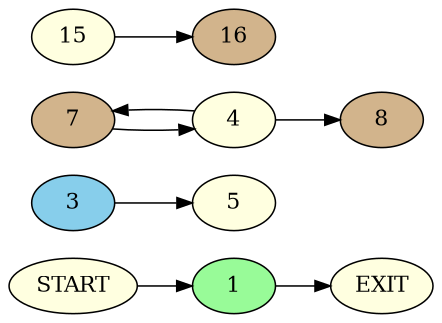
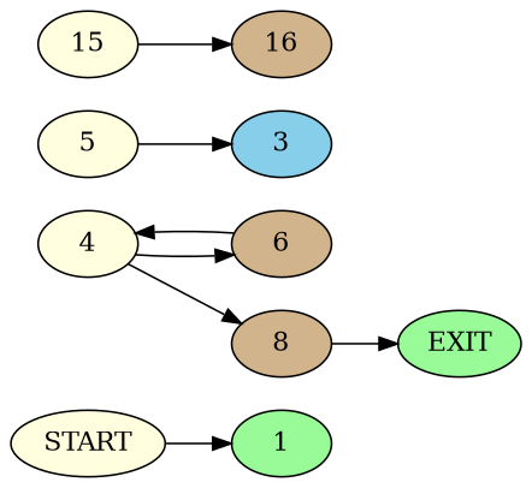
  digraph {
    rankdir=LR
    node [fillcolor=lightyellow style=filled]
    n1 [label=START]
    1 [fillcolor=palegreen]
-   n3 [label=EXIT]
+   n3 [fillcolor=palegreen label=EXIT]
    3 [fillcolor=skyblue]
    5
-   7 [fillcolor=tan]
+   7 [fillcolor=tan label=6]
    4
    8 [fillcolor=tan]
    n9 [fillcolor=tan label=16]
    n10 [label=15]
    n1 -> 1
-   3 -> 5
+   5 -> 3
    7 -> 4
    4 -> 7
    4 -> 8
-   1 -> n3
+   8 -> n3
    n10 -> n9
  }
